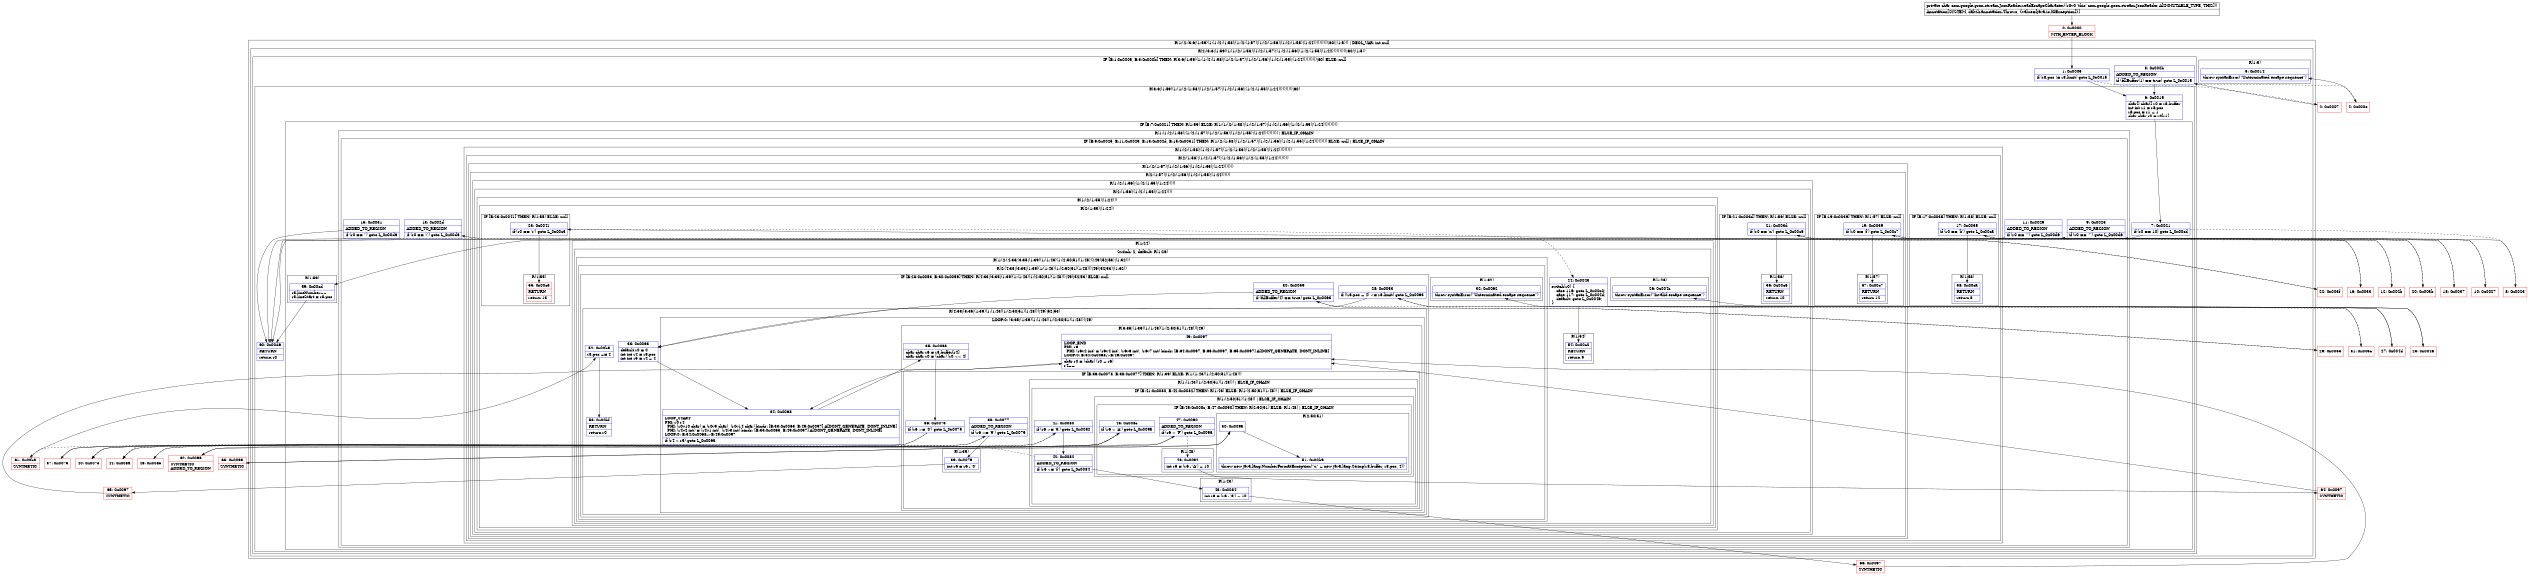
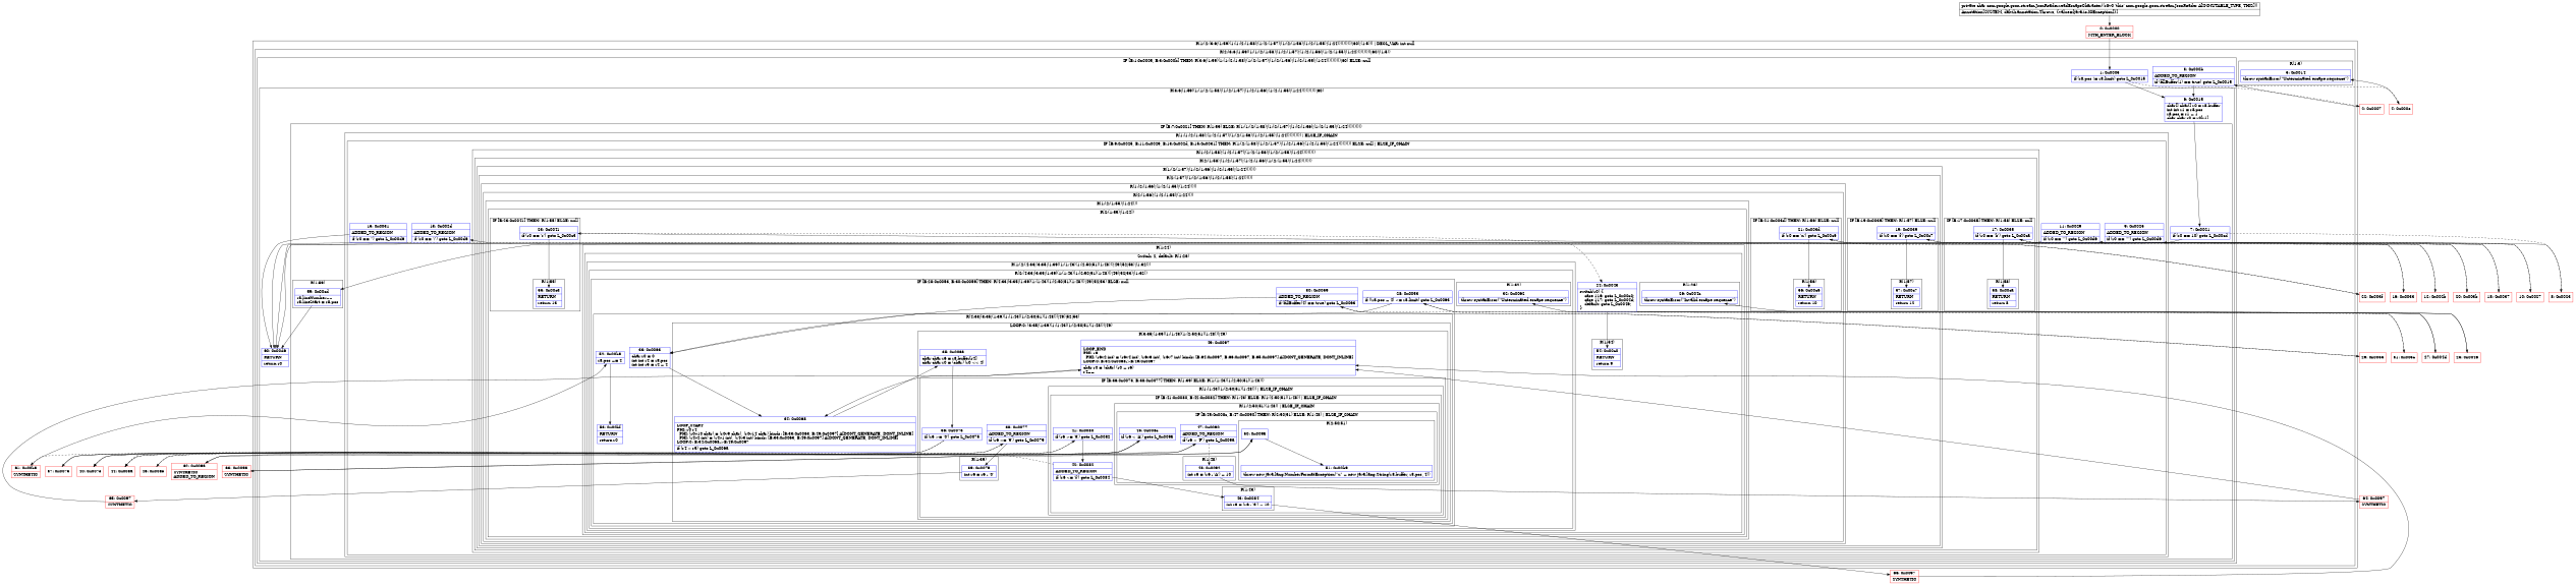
  digraph {
    node [color=blue shape=record]
    n1 [label="{59\:\ 0x00cd|r8.lineNumber++\lr8.lineStart = r8.pos\l}"]
    n2 [label="{58\:\ 0x00ca|RETURN\l|return 8\l}"]
    n3 [label="{17\:\ 0x0035|if (r0 == 'b') goto L_0x00ca\l}"]
    n4 [label="{57\:\ 0x00c7|RETURN\l|return 12\l}"]
    n5 [label="{19\:\ 0x0039|if (r0 == 'f') goto L_0x00c7\l}"]
    n6 [label="{56\:\ 0x00c6|RETURN\l|return 10\l}"]
    n7 [label="{21\:\ 0x003d|if (r0 == 'n') goto L_0x00c6\l}"]
-   n8 [color=red label="{55\:\ 0x00c3|RETURN\l|return 13\l}"]
+   n8 [label="{55\:\ 0x00c3|RETURN\l|return 13\l}"]
    n9 [label="{23\:\ 0x0041|if (r0 == 'r') goto L_0x00c3\l}"]
    n10 [label="{54\:\ 0x00c0|RETURN\l|return 9\l}"]
    n11 [label="{39\:\ 0x0079|int r6 = r6 \- '0'\l}"]
    n12 [label="{43\:\ 0x0084|int r6 = (r6 \- 'a') + 10\l}"]
    n13 [label="{50\:\ 0x009a}"]
    n14 [label="{51\:\ 0x00b9|throw new java.lang.NumberFormatException(\"u\" + new java.lang.String(r8.buffer, r8.pos, 4))\l}"]
    n15 [label="{48\:\ 0x0092|int r6 = (r6 \- 'A') + 10\l}"]
    n16 [label="{45\:\ 0x008c|if (r6 \< 'A') goto L_0x009a\l}"]
    n17 [label="{47\:\ 0x0090|ADDED_TO_REGION\l|if (r6 \> 'F') goto L_0x009a\l}"]
    n18 [label="{41\:\ 0x0080|if (r6 \>= 'a') goto L_0x0082\l}"]
    n19 [label="{42\:\ 0x0082|ADDED_TO_REGION\l|if (r6 \<= 'f') goto L_0x0084\l}"]
    n20 [label="{36\:\ 0x0073|if (r6 \>= '0') goto L_0x0075\l}"]
    n21 [label="{38\:\ 0x0077|ADDED_TO_REGION\l|if (r6 \<= '9') goto L_0x0079\l}"]
    n22 [label="{35\:\ 0x006a|char char r6 = r8.buffer[r4]\lchar char r0 = (char) (r0 \<\< 4)\l}"]
    n23 [label="{49\:\ 0x0097|LOOP_END\lPHI: r6 \l  PHI: (r6v2 int) = (r6v4 int), (r6v6 int), (r6v7 int) binds: [B:64:0x0097, B:66:0x0097, B:65:0x0097] A[DONT_GENERATE, DONT_INLINE]\lLOOP:0: B:34:0x0068\-\>B:49:0x0097\l|char r0 = (char) (r0 + r6)\lr4++\l}"]
    n24 [label="{34\:\ 0x0068|LOOP_START\lPHI: r0 r4 \l  PHI: (r0v10 char) = (r0v9 char), (r0v14 char) binds: [B:33:0x0063, B:49:0x0097] A[DONT_GENERATE, DONT_INLINE]\l  PHI: (r4v2 int) = (r4v1 int), (r4v3 int) binds: [B:33:0x0063, B:49:0x0097] A[DONT_GENERATE, DONT_INLINE]\lLOOP:0: B:34:0x0068\-\>B:49:0x0097\l|if (r4 \< r5) goto L_0x006a\l}"]
-   n25 [label="{33\:\ 0x0063|default r0 = 0\lint int r4 = r8.pos\lint int r5 = r4 + 4\l}"]
+   n25 [label="{33\:\ 0x0063|char r0 = 0\lint int r4 = r8.pos\lint int r5 = r4 + 4\l}"]
    n26 [label="{52\:\ 0x00ba|r8.pos += 4\l}"]
    n27 [label="{53\:\ 0x00bf|RETURN\l|return r0\l}"]
    n28 [label="{28\:\ 0x0053|if ((r8.pos + 4) \<= r8.limit) goto L_0x0063\l}"]
    n29 [label="{30\:\ 0x0059|ADDED_TO_REGION\l|if (fillBuffer(4) == true) goto L_0x0063\l}"]
    n30 [label="{32\:\ 0x0062|throw syntaxError(\"Unterminated escape sequence\")\l}"]
    n31 [label="{26\:\ 0x004c|throw syntaxError(\"Invalid escape sequence\")\l}"]
    n32 [label="{24\:\ 0x0043|switch(r0) \{\l    case 116: goto L_0x00c0;\l    case 117: goto L_0x004d;\l    default: goto L_0x0046;\l\}\l}"]
    n33 [label="{9\:\ 0x0025|ADDED_TO_REGION\l|if (r0 == '\"') goto L_0x00d6\l}"]
    n34 [label="{11\:\ 0x0029|ADDED_TO_REGION\l|if (r0 == ''') goto L_0x00d6\l}"]
    n35 [label="{13\:\ 0x002d|ADDED_TO_REGION\l|if (r0 == '\/') goto L_0x00d6\l}"]
    n36 [label="{15\:\ 0x0031|ADDED_TO_REGION\l|if (r0 == '') goto L_0x00d6\l}"]
    n37 [label="{7\:\ 0x0021|if (r0 == 10) goto L_0x00cd\l}"]
    n38 [label="{6\:\ 0x0015|char[] char[] r0 = r8.buffer\lint int r1 = r8.pos\lr8.pos = r1 + 1\lchar char r0 = r0[r1]\l}"]
    n39 [label="{60\:\ 0x00d6|RETURN\l|return r0\l}"]
    n40 [label="{1\:\ 0x0005|if (r8.pos != r8.limit) goto L_0x0015\l}"]
    n41 [label="{3\:\ 0x000b|ADDED_TO_REGION\l|if (fillBuffer(1) == true) goto L_0x0015\l}"]
    n42 [label="{5\:\ 0x0014|throw syntaxError(\"Unterminated escape sequence\")\l}"]
    n43 [color=red label="{18\:\ 0x0037}"]
    n44 [color=red label="{20\:\ 0x003b}"]
    n45 [color=red label="{22\:\ 0x003f}"]
    n46 [color=red label="{65\:\ 0x0097|SYNTHETIC\l}"]
    n47 [color=red label="{66\:\ 0x0097|SYNTHETIC\l}"]
    n48 [color=red label="{64\:\ 0x0097|SYNTHETIC\l}"]
    n49 [color=red label="{46\:\ 0x008e}"]
    n50 [color=red label="{62\:\ 0x009a|SYNTHETIC\lADDED_TO_REGION\l}"]
    n51 [color=red label="{63\:\ 0x009a|SYNTHETIC\l}"]
    n52 [color=red label="{44\:\ 0x008a}"]
    n53 [color=red label="{37\:\ 0x0075}"]
    n54 [color=red label="{40\:\ 0x007e}"]
    n55 [color=red label="{61\:\ 0x00ba|SYNTHETIC\l}"]
    n56 [color=red label="{29\:\ 0x0055}"]
    n57 [color=red label="{31\:\ 0x005c}"]
    n58 [color=red label="{25\:\ 0x0046}"]
    n59 [color=red label="{27\:\ 0x004d}"]
    n60 [color=red label="{10\:\ 0x0027}"]
    n61 [color=red label="{12\:\ 0x002b}"]
    n62 [color=red label="{16\:\ 0x0033}"]
    n63 [color=red label="{8\:\ 0x0023}"]
    n64 [color=red label="{2\:\ 0x0007}"]
    n65 [color=red label="{4\:\ 0x000e}"]
    n66 [color=red label="{0\:\ 0x0000|MTH_ENTER_BLOCK\l}"]
    n67 [label="{private char com.google.gson.stream.JsonReader.readEscapeCharacter((r8v0 'this' com.google.gson.stream.JsonReader A[IMMUTABLE_TYPE, THIS]))  | Annotation[SYSTEM, dalvik.annotation.Throws, \{value=[java.io.IOException]\}]\l}" color=""]
    subgraph cluster_1 {
      label="R(1:(2:(3:6|(1:59)(1:(1:(2:(1:58)|(1:(2:(1:57)|(1:(2:(1:56)|(1:(2:(1:55)|(1:24))))))))))|60)|(1:5))) | DECL_VAR: int null\l"
      subgraph cluster_2 {
        label="R(2:(3:6|(1:59)(1:(1:(2:(1:58)|(1:(2:(1:57)|(1:(2:(1:56)|(1:(2:(1:55)|(1:24))))))))))|60)|(1:5))"
        subgraph cluster_3 {
          label="IF [B:1:0x0005, B:3:0x000b] THEN: R(3:6|(1:59)(1:(1:(2:(1:58)|(1:(2:(1:57)|(1:(2:(1:56)|(1:(2:(1:55)|(1:24))))))))))|60) ELSE: null"
          n40
          n41
          subgraph cluster_4 {
            label="R(3:6|(1:59)(1:(1:(2:(1:58)|(1:(2:(1:57)|(1:(2:(1:56)|(1:(2:(1:55)|(1:24))))))))))|60)"
            n38
            n39
            subgraph cluster_5 {
              label="IF [B:7:0x0021] THEN: R(1:59) ELSE: R(1:(1:(2:(1:58)|(1:(2:(1:57)|(1:(2:(1:56)|(1:(2:(1:55)|(1:24))))))))))"
              n37
              subgraph cluster_6 {
                label="R(1:59)"
                n1
              }
              subgraph cluster_7 {
                label="R(1:(1:(2:(1:58)|(1:(2:(1:57)|(1:(2:(1:56)|(1:(2:(1:55)|(1:24)))))))))) | ELSE_IF_CHAIN\l"
                subgraph cluster_8 {
                  label="IF [B:9:0x0025, B:11:0x0029, B:13:0x002d, B:15:0x0031] THEN: R(1:(2:(1:58)|(1:(2:(1:57)|(1:(2:(1:56)|(1:(2:(1:55)|(1:24))))))))) ELSE: null | ELSE_IF_CHAIN\l"
                  n33
                  n34
                  n35
                  n36
                  subgraph cluster_9 {
                    label="R(1:(2:(1:58)|(1:(2:(1:57)|(1:(2:(1:56)|(1:(2:(1:55)|(1:24)))))))))"
                    subgraph cluster_10 {
                      label="R(2:(1:58)|(1:(2:(1:57)|(1:(2:(1:56)|(1:(2:(1:55)|(1:24))))))))"
                      subgraph cluster_11 {
                        label="IF [B:17:0x0035] THEN: R(1:58) ELSE: null"
                        n3
                        subgraph cluster_12 {
                          label="R(1:58)"
                          n2
                        }
                      }
                      subgraph cluster_13 {
                        label="R(1:(2:(1:57)|(1:(2:(1:56)|(1:(2:(1:55)|(1:24)))))))"
                        subgraph cluster_14 {
                          label="R(2:(1:57)|(1:(2:(1:56)|(1:(2:(1:55)|(1:24))))))"
                          subgraph cluster_15 {
                            label="IF [B:19:0x0039] THEN: R(1:57) ELSE: null"
                            n5
                            subgraph cluster_16 {
                              label="R(1:57)"
                              n4
                            }
                          }
                          subgraph cluster_17 {
                            label="R(1:(2:(1:56)|(1:(2:(1:55)|(1:24)))))"
                            subgraph cluster_18 {
                              label="R(2:(1:56)|(1:(2:(1:55)|(1:24))))"
                              subgraph cluster_19 {
                                label="IF [B:21:0x003d] THEN: R(1:56) ELSE: null"
                                n7
                                subgraph cluster_20 {
                                  label="R(1:56)"
                                  n6
                                }
                              }
                              subgraph cluster_21 {
                                label="R(1:(2:(1:55)|(1:24)))"
                                subgraph cluster_22 {
                                  label="R(2:(1:55)|(1:24))"
                                  subgraph cluster_23 {
                                    label="IF [B:23:0x0041] THEN: R(1:55) ELSE: null"
                                    n9
                                    subgraph cluster_24 {
                                      label="R(1:55)"
                                      n8
                                    }
                                  }
                                  subgraph cluster_25 {
                                    label="R(1:24)"
                                    subgraph cluster_26 {
                                      label="Switch: 2, default: R(1:26)"
                                      n32
                                      subgraph cluster_27 {
                                        label="R(1:54)"
                                        n10
                                      }
                                      subgraph cluster_28 {
                                        label="R(1:(2:(4:33|(3:35|(1:39)(1:(1:43)(1:(2:50|51)(1:48)))|49)|52|53)|(1:32)))"
                                        subgraph cluster_29 {
                                          label="R(2:(4:33|(3:35|(1:39)(1:(1:43)(1:(2:50|51)(1:48)))|49)|52|53)|(1:32))"
                                          subgraph cluster_30 {
                                            label="IF [B:28:0x0053, B:30:0x0059] THEN: R(4:33|(3:35|(1:39)(1:(1:43)(1:(2:50|51)(1:48)))|49)|52|53) ELSE: null"
                                            n28
                                            n29
                                            subgraph cluster_31 {
                                              label="R(4:33|(3:35|(1:39)(1:(1:43)(1:(2:50|51)(1:48)))|49)|52|53)"
                                              n25
                                              n26
                                              n27
                                              subgraph cluster_32 {
                                                label="LOOP:0: (3:35|(1:39)(1:(1:43)(1:(2:50|51)(1:48)))|49)"
                                                n24
                                                subgraph cluster_33 {
                                                  label="R(3:35|(1:39)(1:(1:43)(1:(2:50|51)(1:48)))|49)"
                                                  n22
                                                  n23
                                                  subgraph cluster_34 {
                                                    label="IF [B:36:0x0073, B:38:0x0077] THEN: R(1:39) ELSE: R(1:(1:43)(1:(2:50|51)(1:48)))"
                                                    n20
                                                    n21
                                                    subgraph cluster_35 {
                                                      label="R(1:39)"
                                                      n11
                                                    }
                                                    subgraph cluster_36 {
                                                      label="R(1:(1:43)(1:(2:50|51)(1:48))) | ELSE_IF_CHAIN\l"
                                                      subgraph cluster_37 {
                                                        label="IF [B:41:0x0080, B:42:0x0082] THEN: R(1:43) ELSE: R(1:(2:50|51)(1:48)) | ELSE_IF_CHAIN\l"
                                                        n18
                                                        n19
                                                        subgraph cluster_38 {
                                                          label="R(1:43)"
                                                          n12
                                                        }
                                                        subgraph cluster_39 {
                                                          label="R(1:(2:50|51)(1:48)) | ELSE_IF_CHAIN\l"
                                                          subgraph cluster_40 {
                                                            label="IF [B:45:0x008c, B:47:0x0090] THEN: R(2:50|51) ELSE: R(1:48) | ELSE_IF_CHAIN\l"
                                                            n16
                                                            n17
                                                            subgraph cluster_41 {
                                                              label="R(2:50|51)"
                                                              n13
                                                              n14
                                                            }
                                                            subgraph cluster_42 {
                                                              label="R(1:48)"
                                                              n15
                                                            }
                                                          }
                                                        }
                                                      }
                                                    }
                                                  }
                                                }
                                              }
                                            }
                                          }
                                          subgraph cluster_43 {
                                            label="R(1:32)"
                                            n30
                                          }
                                        }
                                      }
                                      subgraph cluster_44 {
                                        label="R(1:26)"
                                        n31
                                      }
                                    }
                                  }
                                }
                              }
                            }
                          }
                        }
                      }
                    }
                  }
                }
              }
            }
          }
        }
        subgraph cluster_45 {
          label="R(1:5)"
          n42
        }
      }
    }
    n1 -> n39
    n3 -> n2
    n3 -> n43 [style=dashed]
    n5 -> n4
    n5 -> n44 [style=dashed]
    n7 -> n6
    n7 -> n45 [style=dashed]
    n9 -> n8
    n9 -> n32 [style=dashed]
    n11 -> n46
    n12 -> n47
    n13 -> n14
    n15 -> n48
    n16 -> n49 [style=dashed]
    n16 -> n50
    n17 -> n15 [style=dashed]
    n17 -> n51
    n18 -> n19
    n18 -> n52 [style=dashed]
    n19 -> n12
    n19 -> n52 [style=dashed]
    n20 -> n53
    n20 -> n54 [style=dashed]
    n21 -> n11
    n21 -> n54 [style=dashed]
    n22 -> n20
    n23 -> n24
    n24 -> n22
    n24 -> n55 [style=dashed]
    n25 -> n24
    n26 -> n27
    n28 -> n25
    n28 -> n56 [style=dashed]
    n29 -> n25
    n29 -> n57 [style=dashed]
    n32 -> n10
    n32 -> n58
    n32 -> n59
    n33 -> n39
    n33 -> n60 [style=dashed]
    n34 -> n39
    n34 -> n61 [style=dashed]
    n35 -> n39
    n36 -> n39
    n36 -> n62 [style=dashed]
    n37 -> n1
    n37 -> n63 [style=dashed]
    n38 -> n37
    n40 -> n38
    n40 -> n64 [style=dashed]
    n41 -> n38
    n41 -> n65 [style=dashed]
    n43 -> n5
    n44 -> n7
    n45 -> n9
    n46 -> n23
    n47 -> n23
    n48 -> n23
    n49 -> n17
    n50 -> n13
    n51 -> n13
    n52 -> n16
    n53 -> n21
    n54 -> n18
    n55 -> n26
    n56 -> n29
    n57 -> n30
    n58 -> n31
    n59 -> n28
    n60 -> n34
    n61 -> n35
    n62 -> n3
    n63 -> n33
    n64 -> n41
    n65 -> n42
    n66 -> n40
    n67 -> n66
  }
